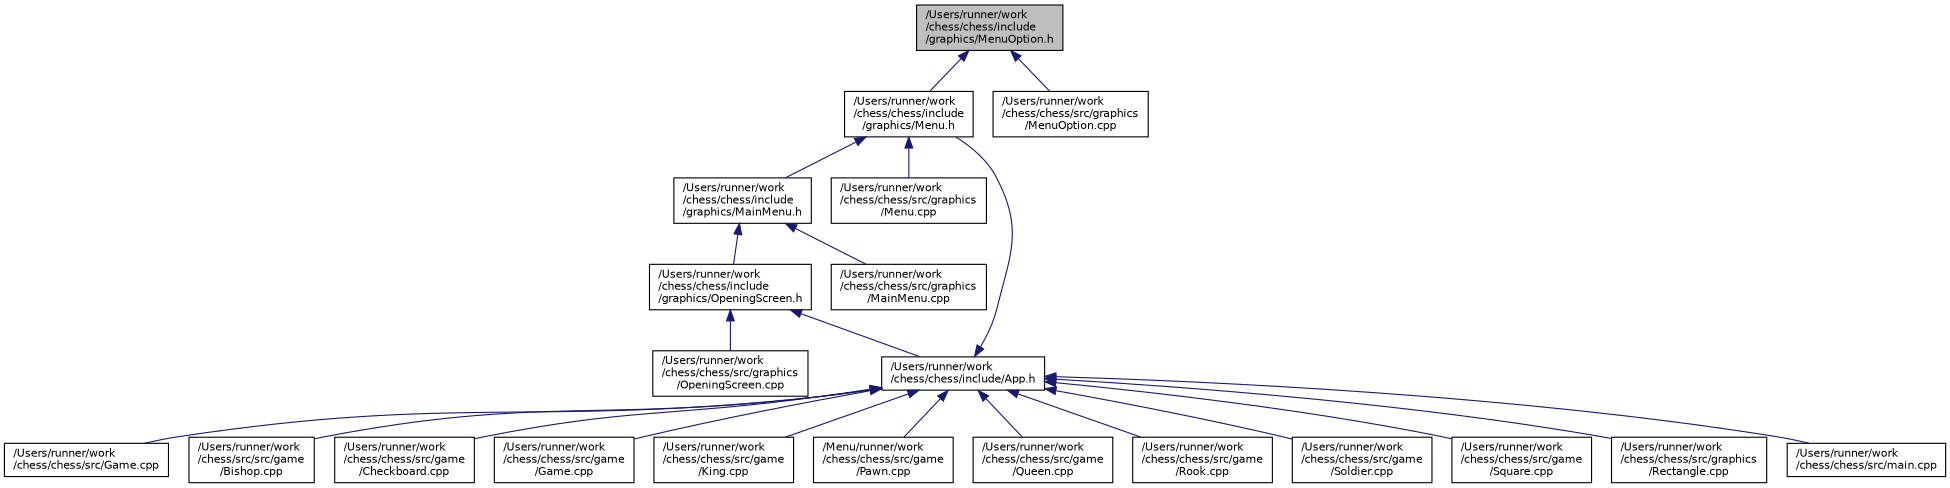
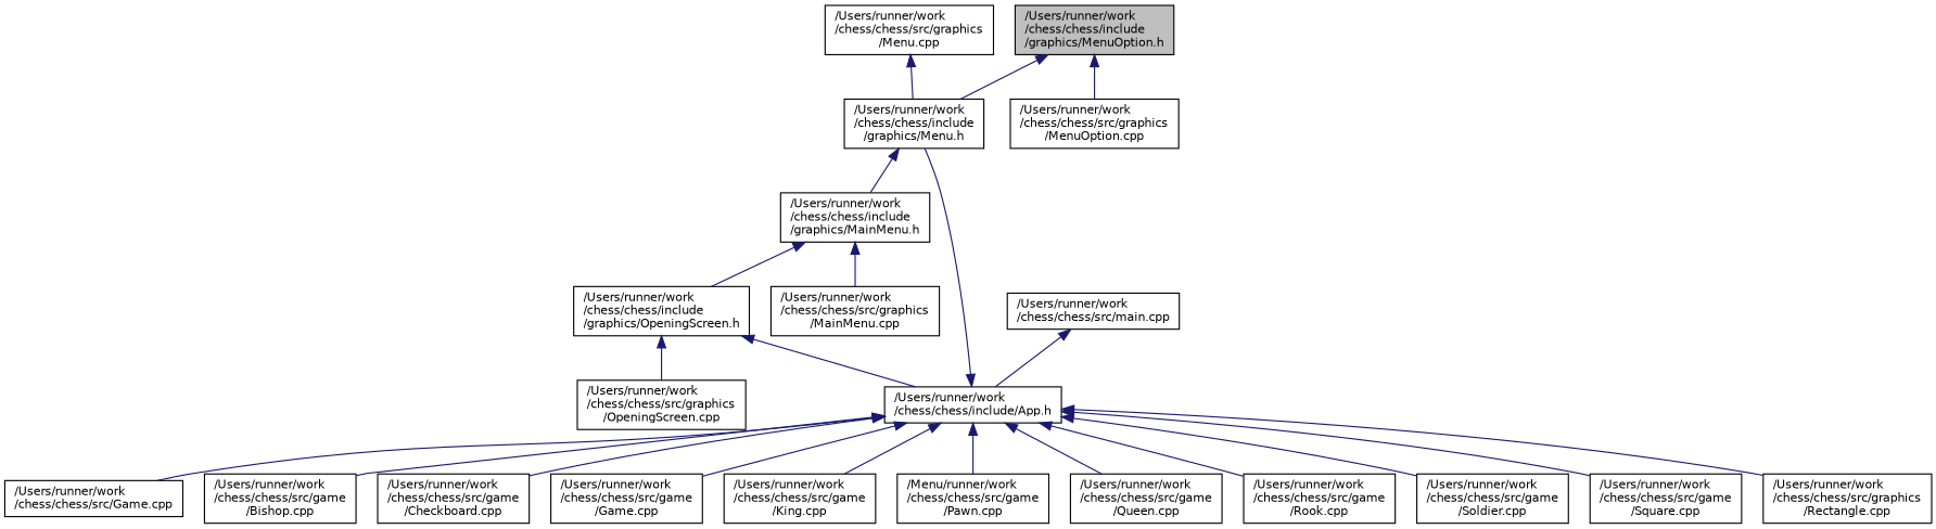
  digraph {
    node [color=black fontname=Helvetica fontsize=10 shape=record]
    edge [color=midnightblue dir=back fontname=Helvetica fontsize=10 labelfontname=Helvetica labelfontsize=10 style=solid]
    n1 [fillcolor=grey75 fontcolor=black height=0.2 label="/Users/runner/work\l/chess/chess/include\l/graphics/MenuOption.h" style=filled width=0.4]
    n2 [height=0.2 label="/Users/runner/work\l/chess/chess/include\l/graphics/Menu.h" width=0.4]
    n3 [height=0.2 label="/Users/runner/work\l/chess/chess/src/graphics\l/MenuOption.cpp" width=0.4]
    n4 [height=0.2 label="/Users/runner/work\l/chess/chess/include\l/graphics/MainMenu.h" width=0.4]
    n5 [height=0.2 label="/Users/runner/work\l/chess/chess/src/graphics\l/Menu.cpp" width=0.4]
    n6 [height=0.2 label="/Users/runner/work\l/chess/chess/include\l/graphics/OpeningScreen.h" width=0.4]
    n7 [height=0.2 label="/Users/runner/work\l/chess/chess/src/graphics\l/MainMenu.cpp" width=0.4]
    n8 [height=0.2 label="/Users/runner/work\l/chess/chess/include/App.h" width=0.4]
    n9 [height=0.2 label="/Users/runner/work\l/chess/chess/src/graphics\l/OpeningScreen.cpp" width=0.4]
    n10 [height=0.2 label="/Users/runner/work\l/chess/chess/src/Game.cpp" width=0.4]
-   n11 [height=0.2 label="/Users/runner/work\l/chess/src/src/game\l/Bishop.cpp" width=0.4]
+   n11 [height=0.2 label="/Users/runner/work\l/chess/chess/src/game\l/Bishop.cpp" width=0.4]
    n12 [height=0.2 label="/Users/runner/work\l/chess/chess/src/game\l/Checkboard.cpp" width=0.4]
    n13 [height=0.2 label="/Users/runner/work\l/chess/chess/src/game\l/Game.cpp" width=0.4]
    n14 [height=0.2 label="/Users/runner/work\l/chess/chess/src/game\l/King.cpp" width=0.4]
    n15 [height=0.2 label="/Menu/runner/work\l/chess/chess/src/game\l/Pawn.cpp" width=0.4]
    n16 [height=0.2 label="/Users/runner/work\l/chess/chess/src/game\l/Queen.cpp" width=0.4]
    n17 [height=0.2 label="/Users/runner/work\l/chess/chess/src/game\l/Rook.cpp" width=0.4]
    n18 [height=0.2 label="/Users/runner/work\l/chess/chess/src/game\l/Soldier.cpp" width=0.4]
    n19 [height=0.2 label="/Users/runner/work\l/chess/chess/src/game\l/Square.cpp" width=0.4]
    n20 [height=0.2 label="/Users/runner/work\l/chess/chess/src/graphics\l/Rectangle.cpp" width=0.4]
    n21 [height=0.2 label="/Users/runner/work\l/chess/chess/src/main.cpp" width=0.4]
    n1 -> n2
    n1 -> n3
    n2 -> n4
-   n2 -> n5
+   n5 -> n2
    n4 -> n6
    n4 -> n7
    n6 -> n8
    n6 -> n9
    n8 -> n2
    n8 -> n10
    n8 -> n11
    n8 -> n12
    n8 -> n13
    n8 -> n14
    n8 -> n15
    n8 -> n16
    n8 -> n17
    n8 -> n18
    n8 -> n19
    n8 -> n20
-   n8 -> n21
+   n21 -> n8
  }
